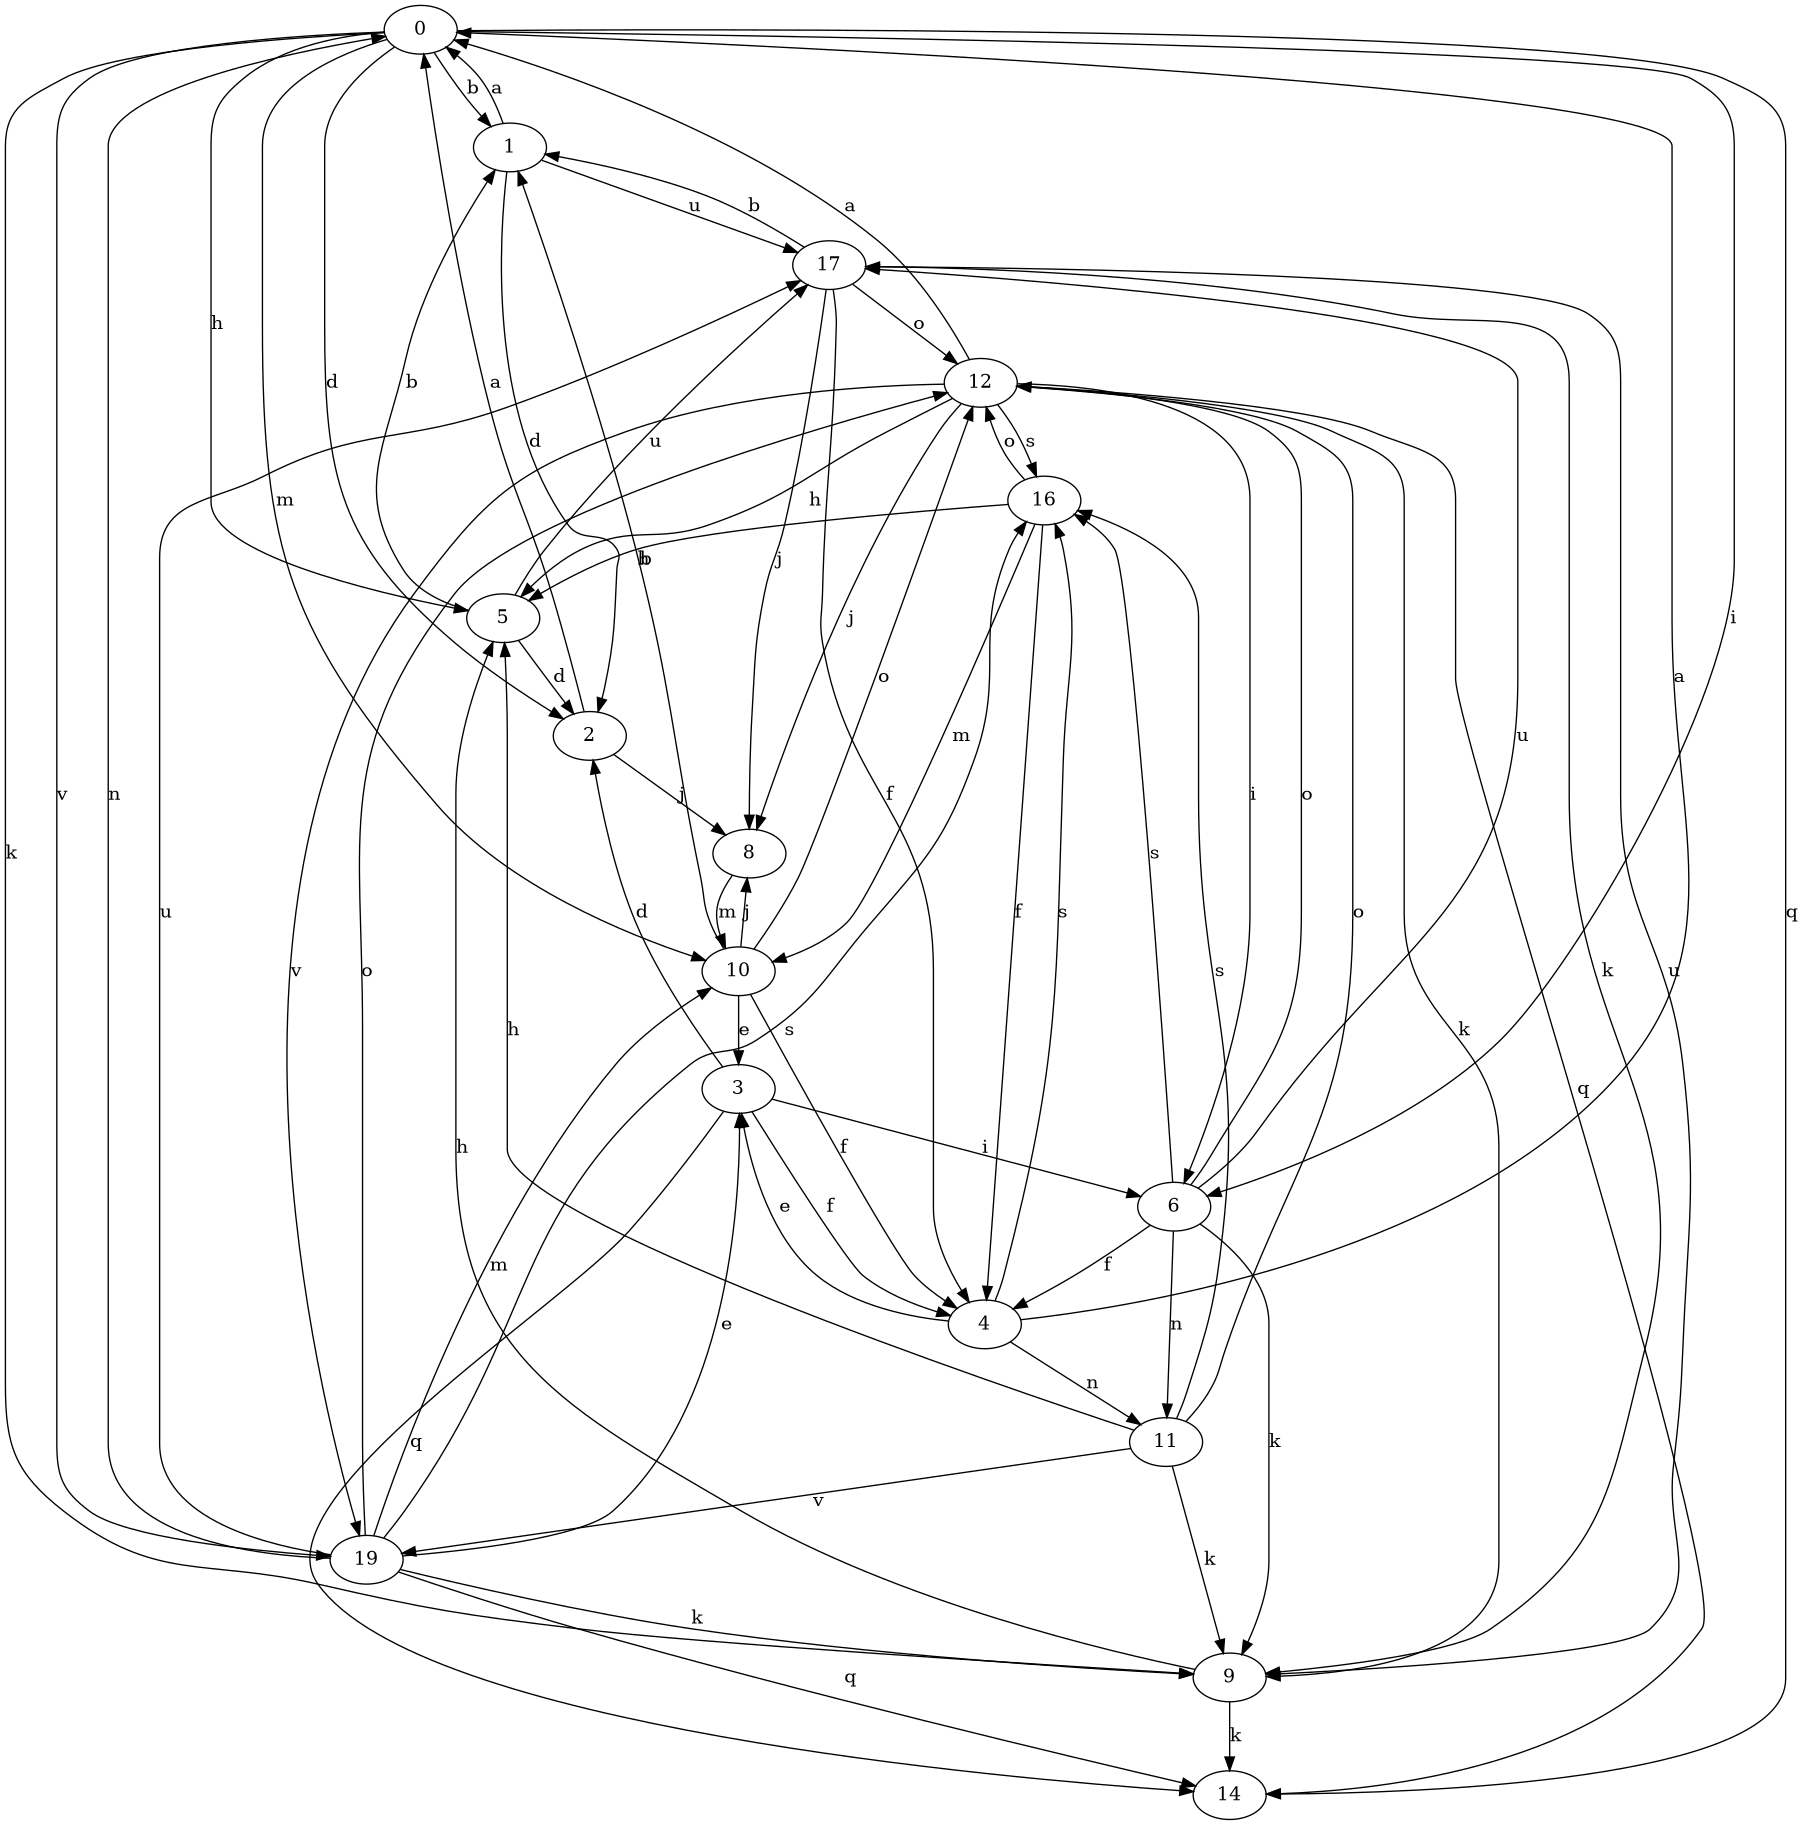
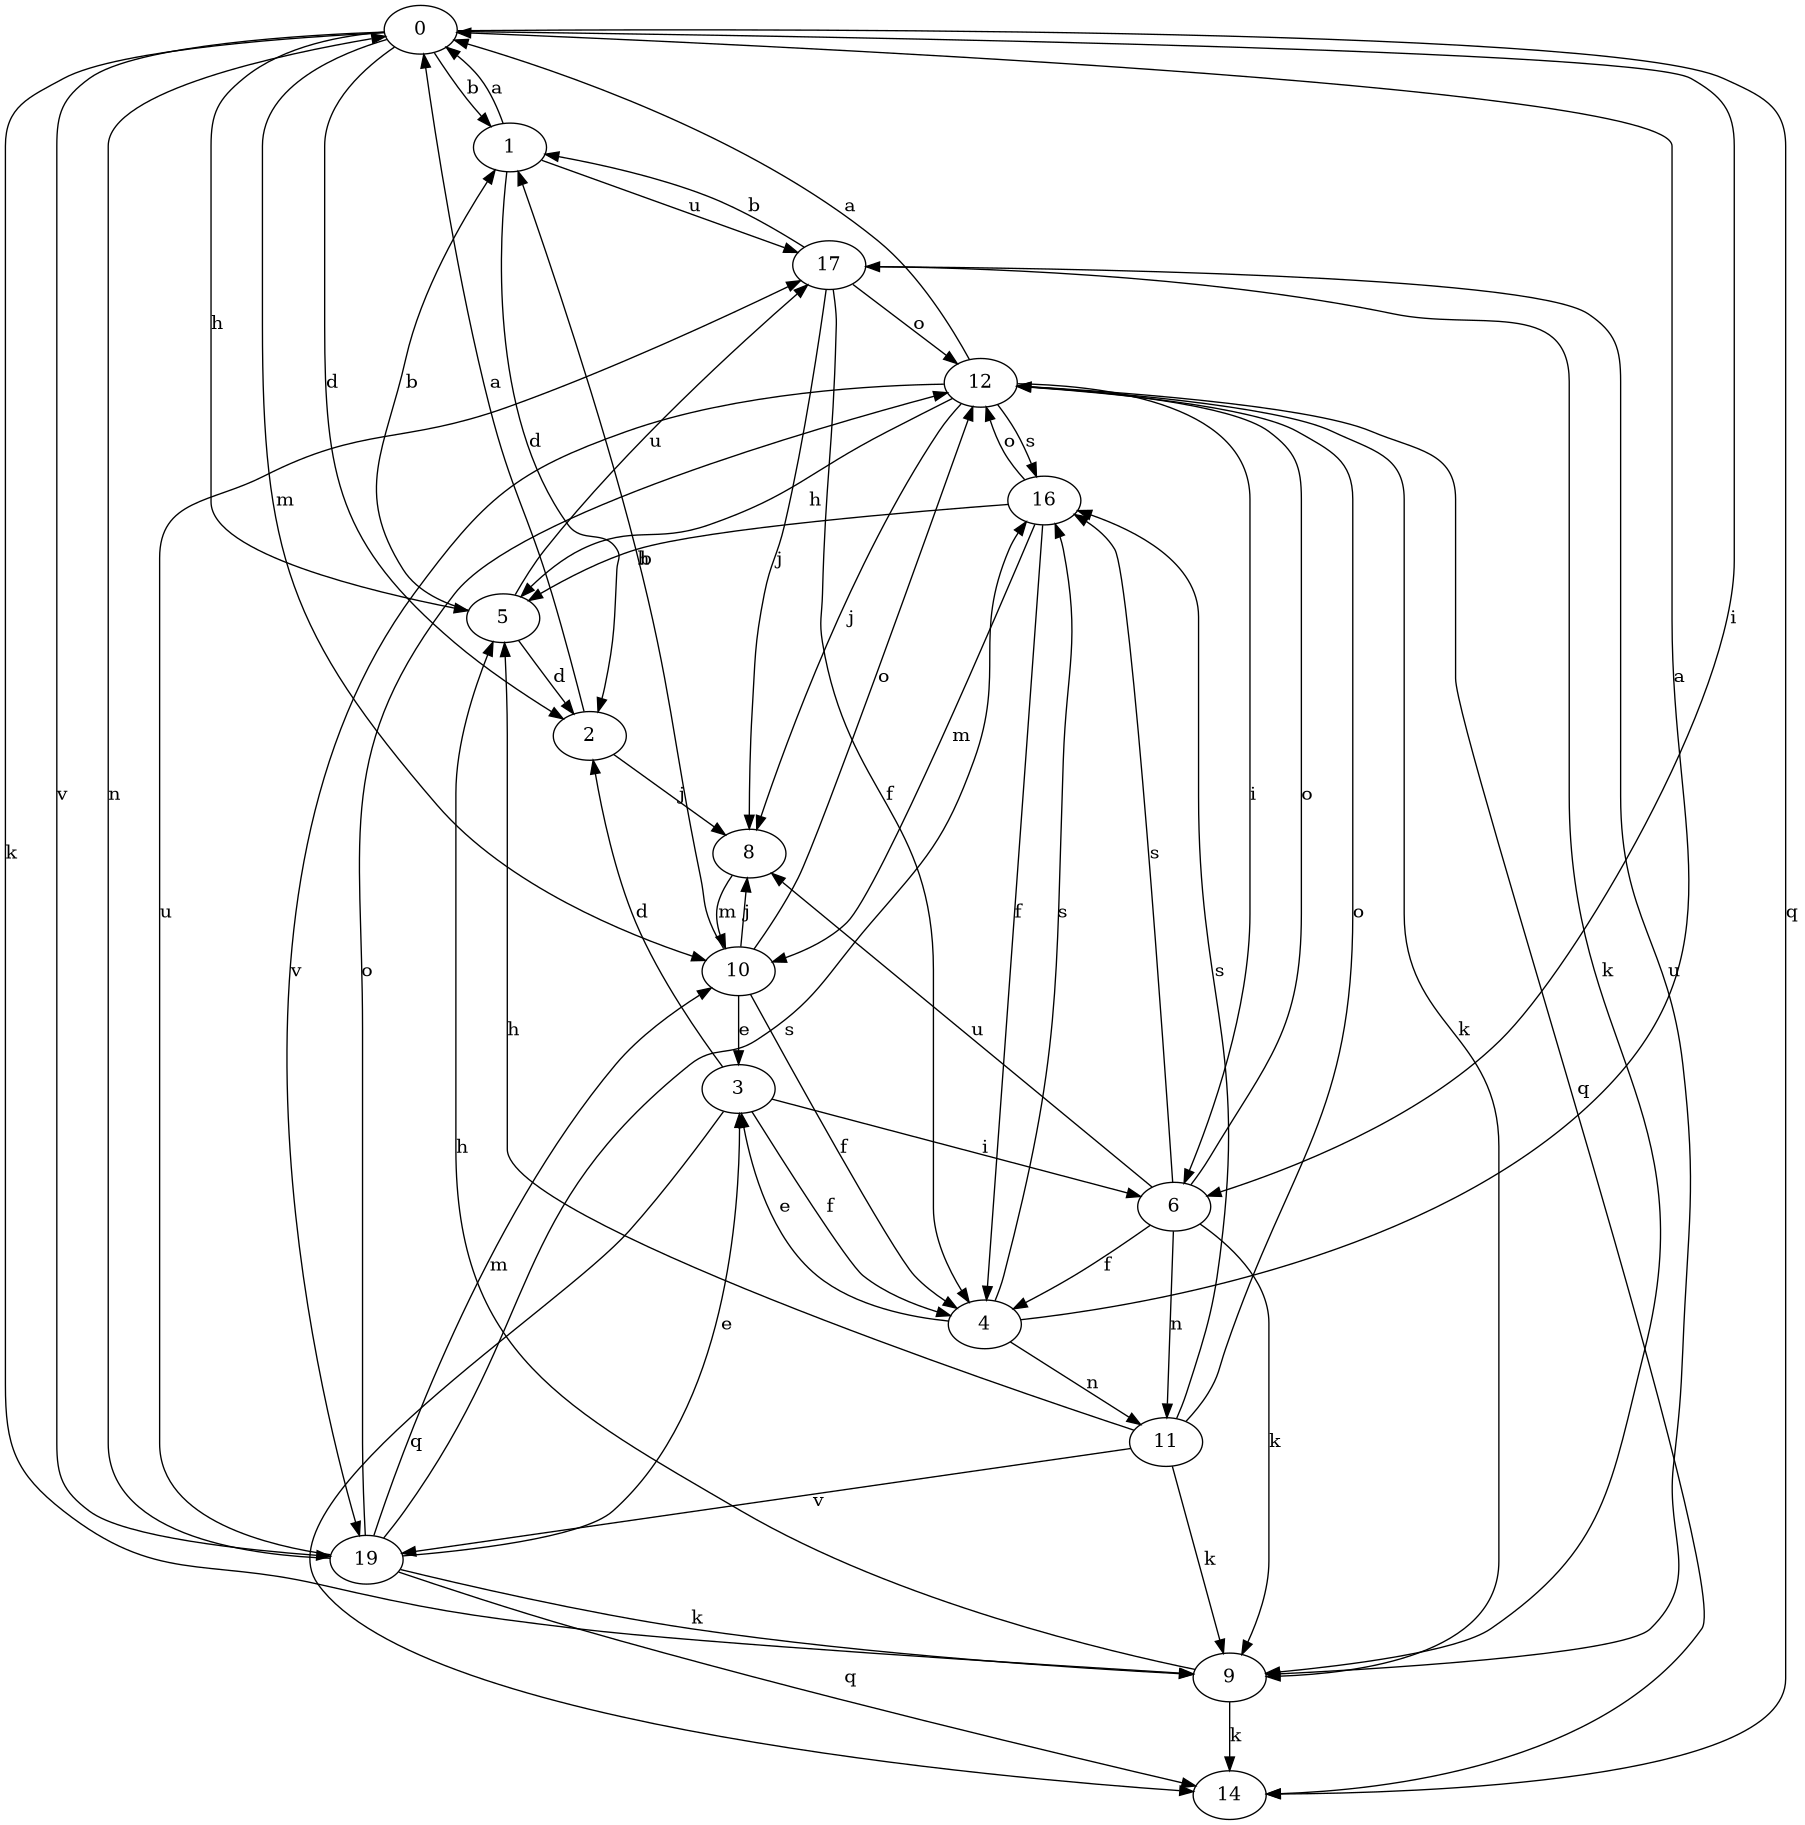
  strict digraph {
    0
    1
    2
    5
    6
    9
    10
    14
    19
    17
    8
    4
    11
    16
    12
    3
    0 -> 1 [label=b]
    0 -> 2 [label=d]
    0 -> 5 [label=h]
    0 -> 6 [label=i]
    0 -> 9 [label=k]
    0 -> 10 [label=m]
    0 -> 14 [label=q]
    0 -> 19 [label=v]
    1 -> 0 [label=a]
    1 -> 2 [label=d]
    1 -> 17 [label=u]
    2 -> 0 [label=a]
    2 -> 8 [label=j]
    5 -> 1 [label=b]
    5 -> 2 [label=d]
    5 -> 17 [label=u]
    6 -> 9 [label=k]
-   6 -> 17 [label=u]
+   6 -> 8 [label=u]
    6 -> 4 [label=f]
    6 -> 11 [label=n]
    6 -> 16 [label=s]
    6 -> 12 [label=o]
    9 -> 5 [label=h]
    9 -> 14 [label=k]
    9 -> 17 [label=u]
    10 -> 1 [label=b]
    10 -> 8 [label=j]
    10 -> 4 [label=f]
    10 -> 12 [label=o]
    10 -> 3 [label=e]
    19 -> 0 [label=n]
    19 -> 9 [label=k]
    19 -> 10 [label=m]
    19 -> 14 [label=q]
    19 -> 17 [label=u]
    19 -> 16 [label=s]
    19 -> 12 [label=o]
    19 -> 3 [label=e]
    17 -> 1 [label=b]
    17 -> 9 [label=k]
    17 -> 8 [label=j]
    17 -> 4 [label=f]
    17 -> 12 [label=o]
    8 -> 10 [label=m]
    4 -> 0 [label=a]
    4 -> 11 [label=n]
    4 -> 16 [label=s]
    4 -> 3 [label=e]
    11 -> 5 [label=h]
    11 -> 9 [label=k]
    11 -> 19 [label=v]
    11 -> 16 [label=s]
    11 -> 12 [label=o]
    16 -> 5 [label=h]
    16 -> 10 [label=m]
    16 -> 4 [label=f]
    16 -> 12 [label=o]
    12 -> 0 [label=a]
    12 -> 5 [label=h]
    12 -> 6 [label=i]
    12 -> 9 [label=k]
    12 -> 14 [label=q]
    12 -> 19 [label=v]
    12 -> 8 [label=j]
    12 -> 16 [label=s]
    3 -> 2 [label=d]
    3 -> 6 [label=i]
    3 -> 14 [label=q]
    3 -> 4 [label=f]
  }
